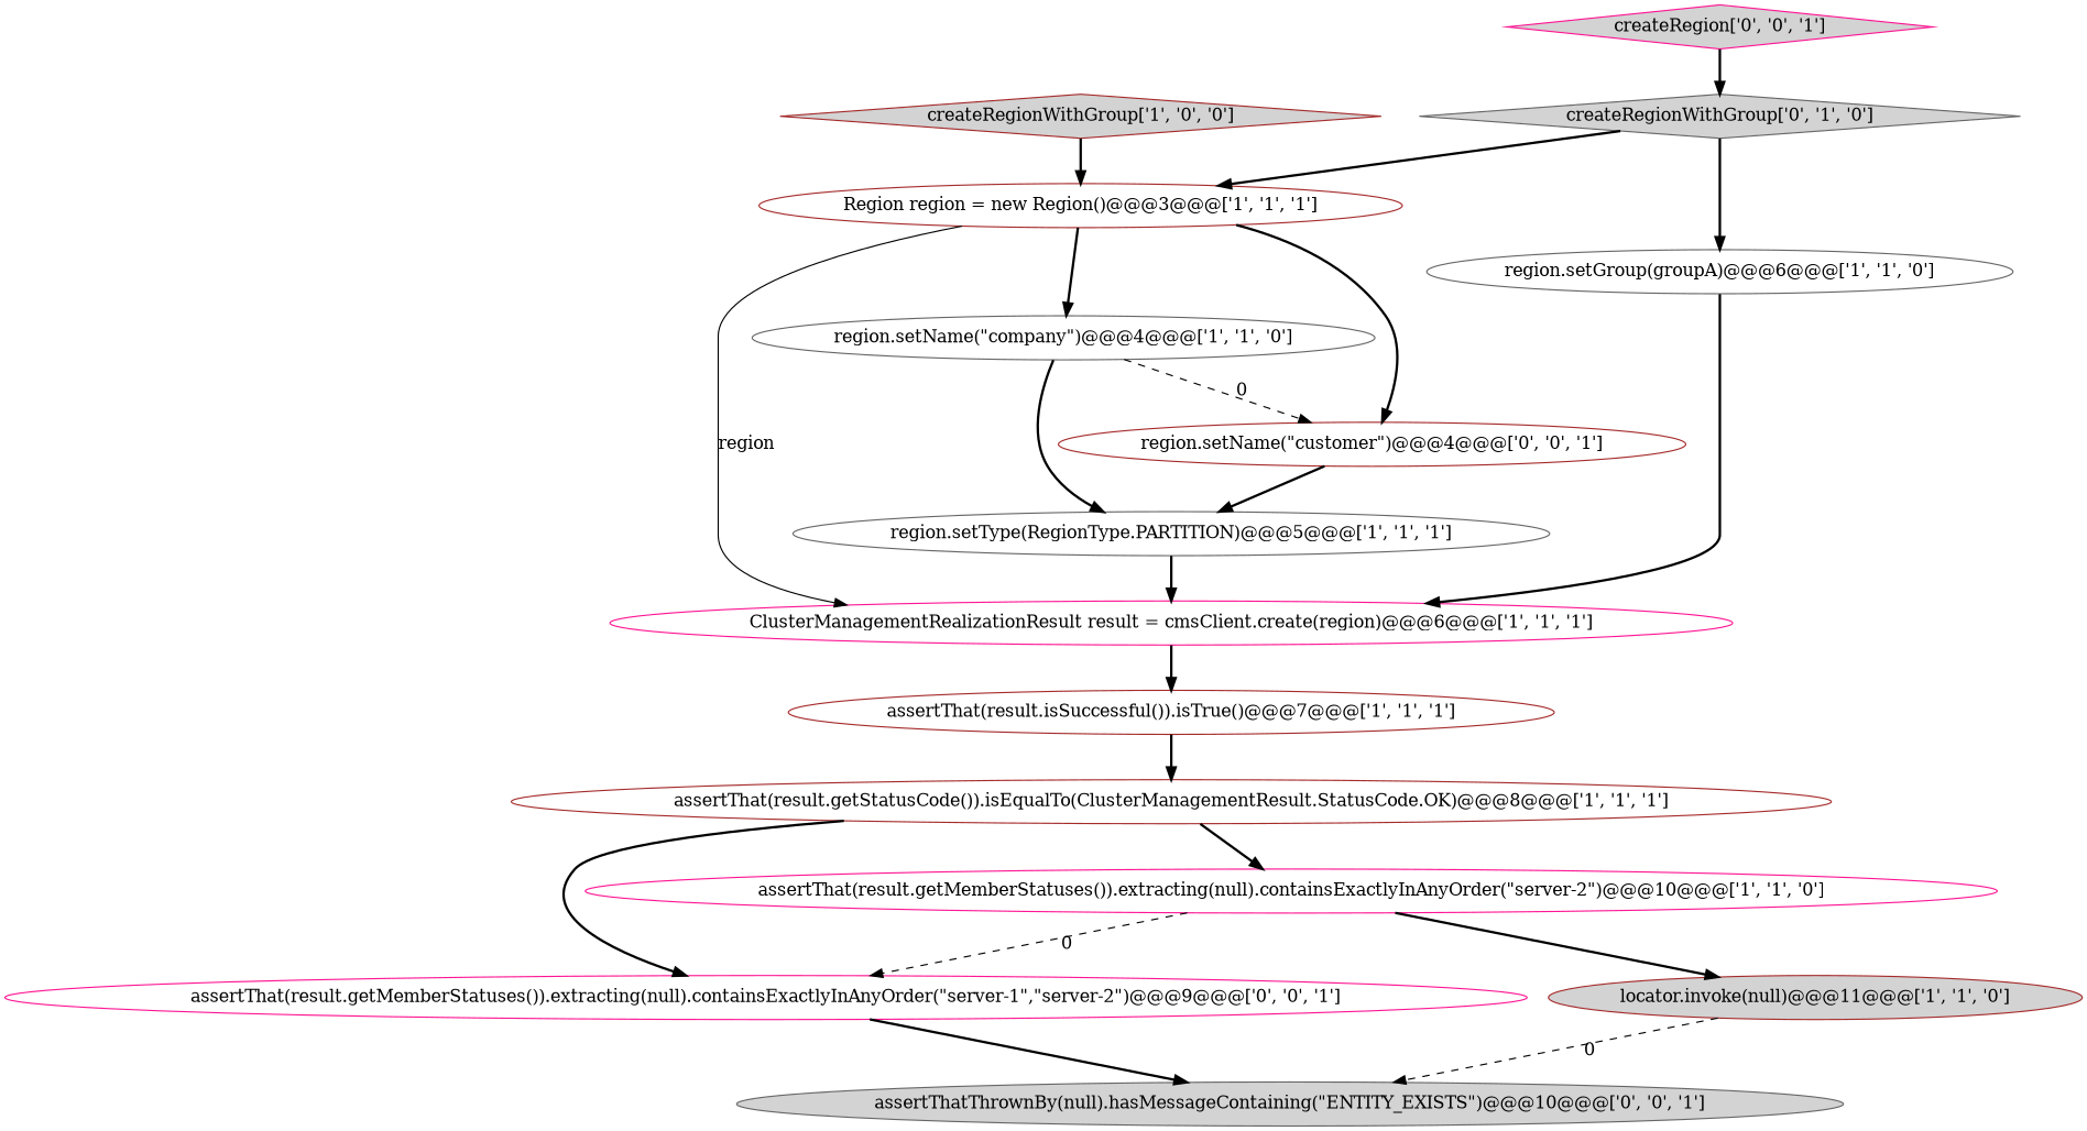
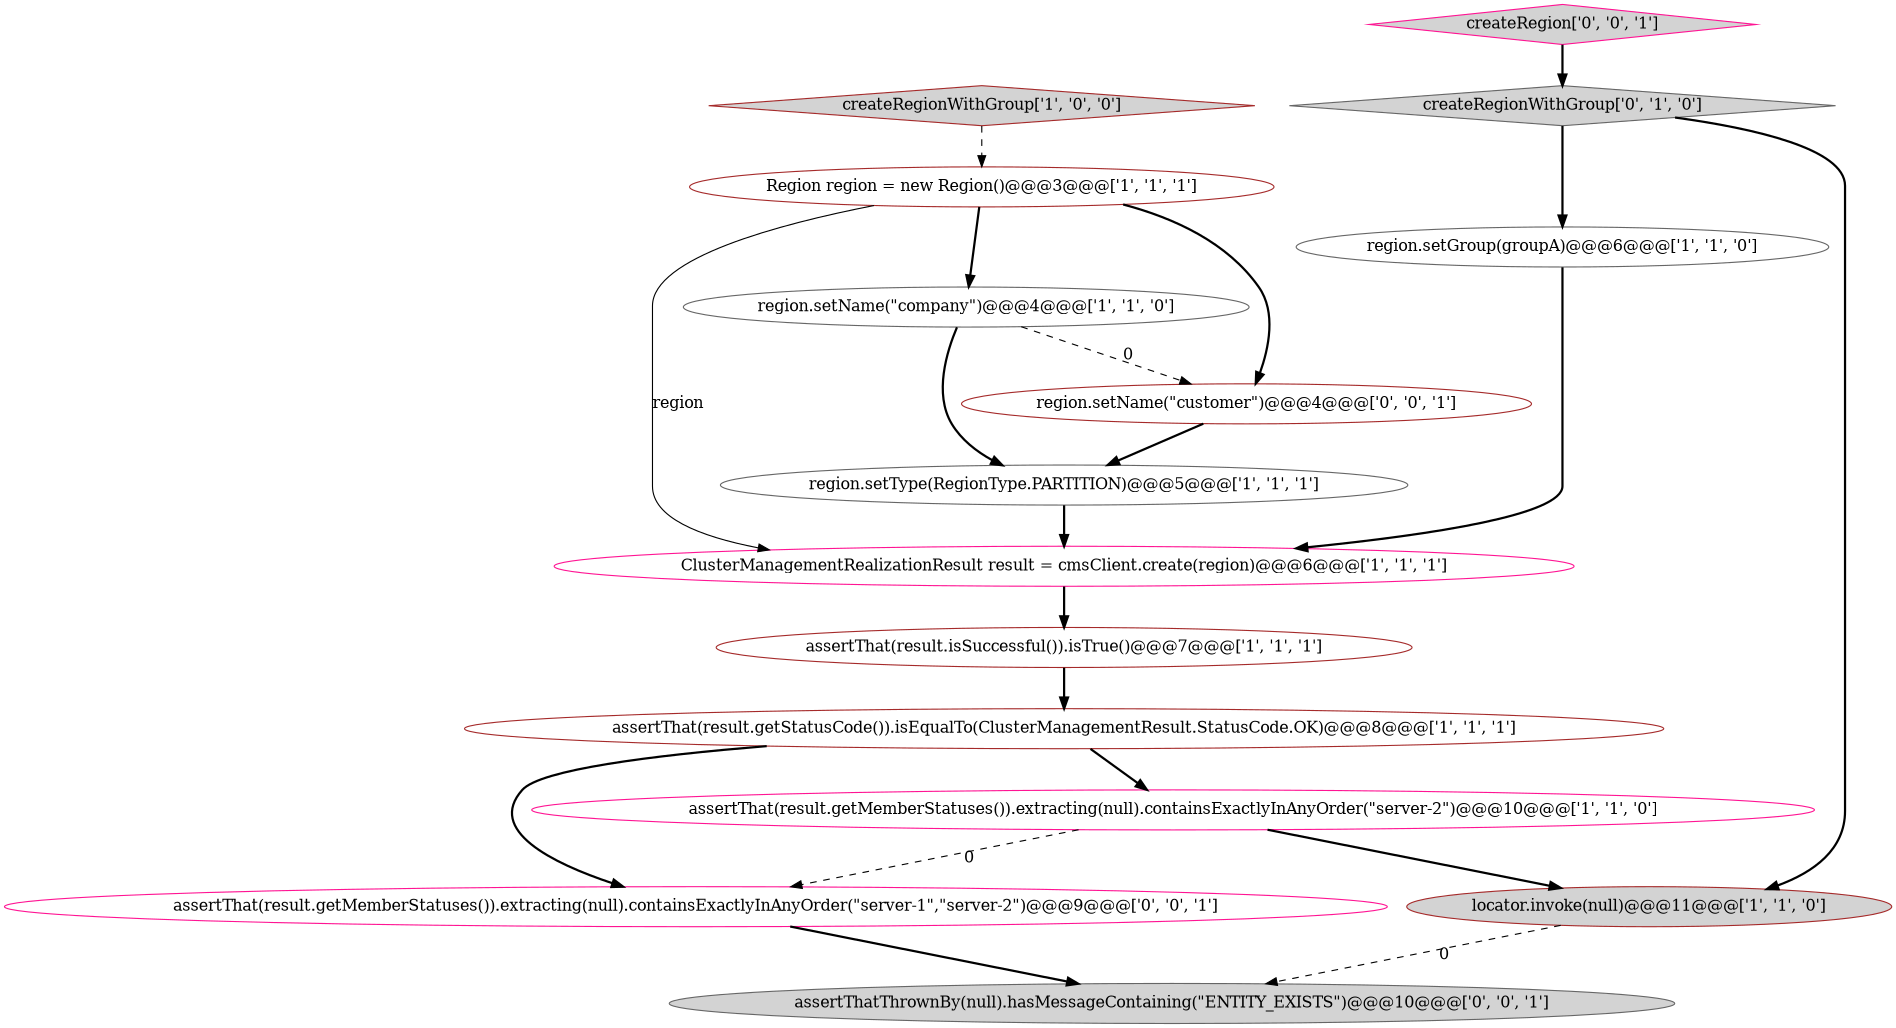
  digraph {
    node [color=brown fillcolor=white shape=ellipse style=filled]
    edge [style=bold]
    n1 [color=gray40 label="region.setType(RegionType.PARTITION)@@@5@@@['1', '1', '1']"]
    n2 [color=deeppink label="ClusterManagementRealizationResult result = cmsClient.create(region)@@@6@@@['1', '1', '1']"]
    n3 [label="assertThat(result.isSuccessful()).isTrue()@@@7@@@['1', '1', '1']"]
    n4 [color=gray40 label="region.setGroup(groupA)@@@6@@@['1', '1', '0']"]
    n5 [label="assertThat(result.getStatusCode()).isEqualTo(ClusterManagementResult.StatusCode.OK)@@@8@@@['1', '1', '1']"]
    n6 [color=deeppink label="assertThat(result.getMemberStatuses()).extracting(null).containsExactlyInAnyOrder(\"server-1\",\"server-2\")@@@9@@@['0', '0', '1']"]
    n7 [color=deeppink label="assertThat(result.getMemberStatuses()).extracting(null).containsExactlyInAnyOrder(\"server-2\")@@@10@@@['1', '1', '0']"]
    n8 [label="Region region = new Region()@@@3@@@['1', '1', '1']"]
    n9 [color=gray40 label="region.setName(\"company\")@@@4@@@['1', '1', '0']"]
    n10 [label="region.setName(\"customer\")@@@4@@@['0', '0', '1']"]
    n11 [color=gray40 fillcolor=lightgray label="assertThatThrownBy(null).hasMessageContaining(\"ENTITY_EXISTS\")@@@10@@@['0', '0', '1']"]
    n12 [fillcolor=lightgray label="locator.invoke(null)@@@11@@@['1', '1', '0']"]
    n13 [fillcolor=lightgray label="createRegionWithGroup['1', '0', '0']" shape=diamond]
    n14 [color=gray40 fillcolor=lightgray label="createRegionWithGroup['0', '1', '0']" shape=diamond]
    n15 [color=deeppink fillcolor=lightgray label="createRegion['0', '0', '1']" shape=diamond]
    n1 -> n2
    n2 -> n3
    n3 -> n5
    n4 -> n2
    n5 -> n6
    n5 -> n7
    n6 -> n11
    n7 -> n6 [label=0 style=dashed]
    n7 -> n12
    n8 -> n2 [label=region style=solid]
    n8 -> n9
    n8 -> n10
    n9 -> n1
    n9 -> n10 [label=0 style=dashed]
    n10 -> n1
    n12 -> n11 [label=0 style=dashed]
-   n13 -> n8
+   n13 -> n8 [style=dashed]
    n14 -> n4
-   n14 -> n8
+   n14 -> n12
    n15 -> n14
  }
